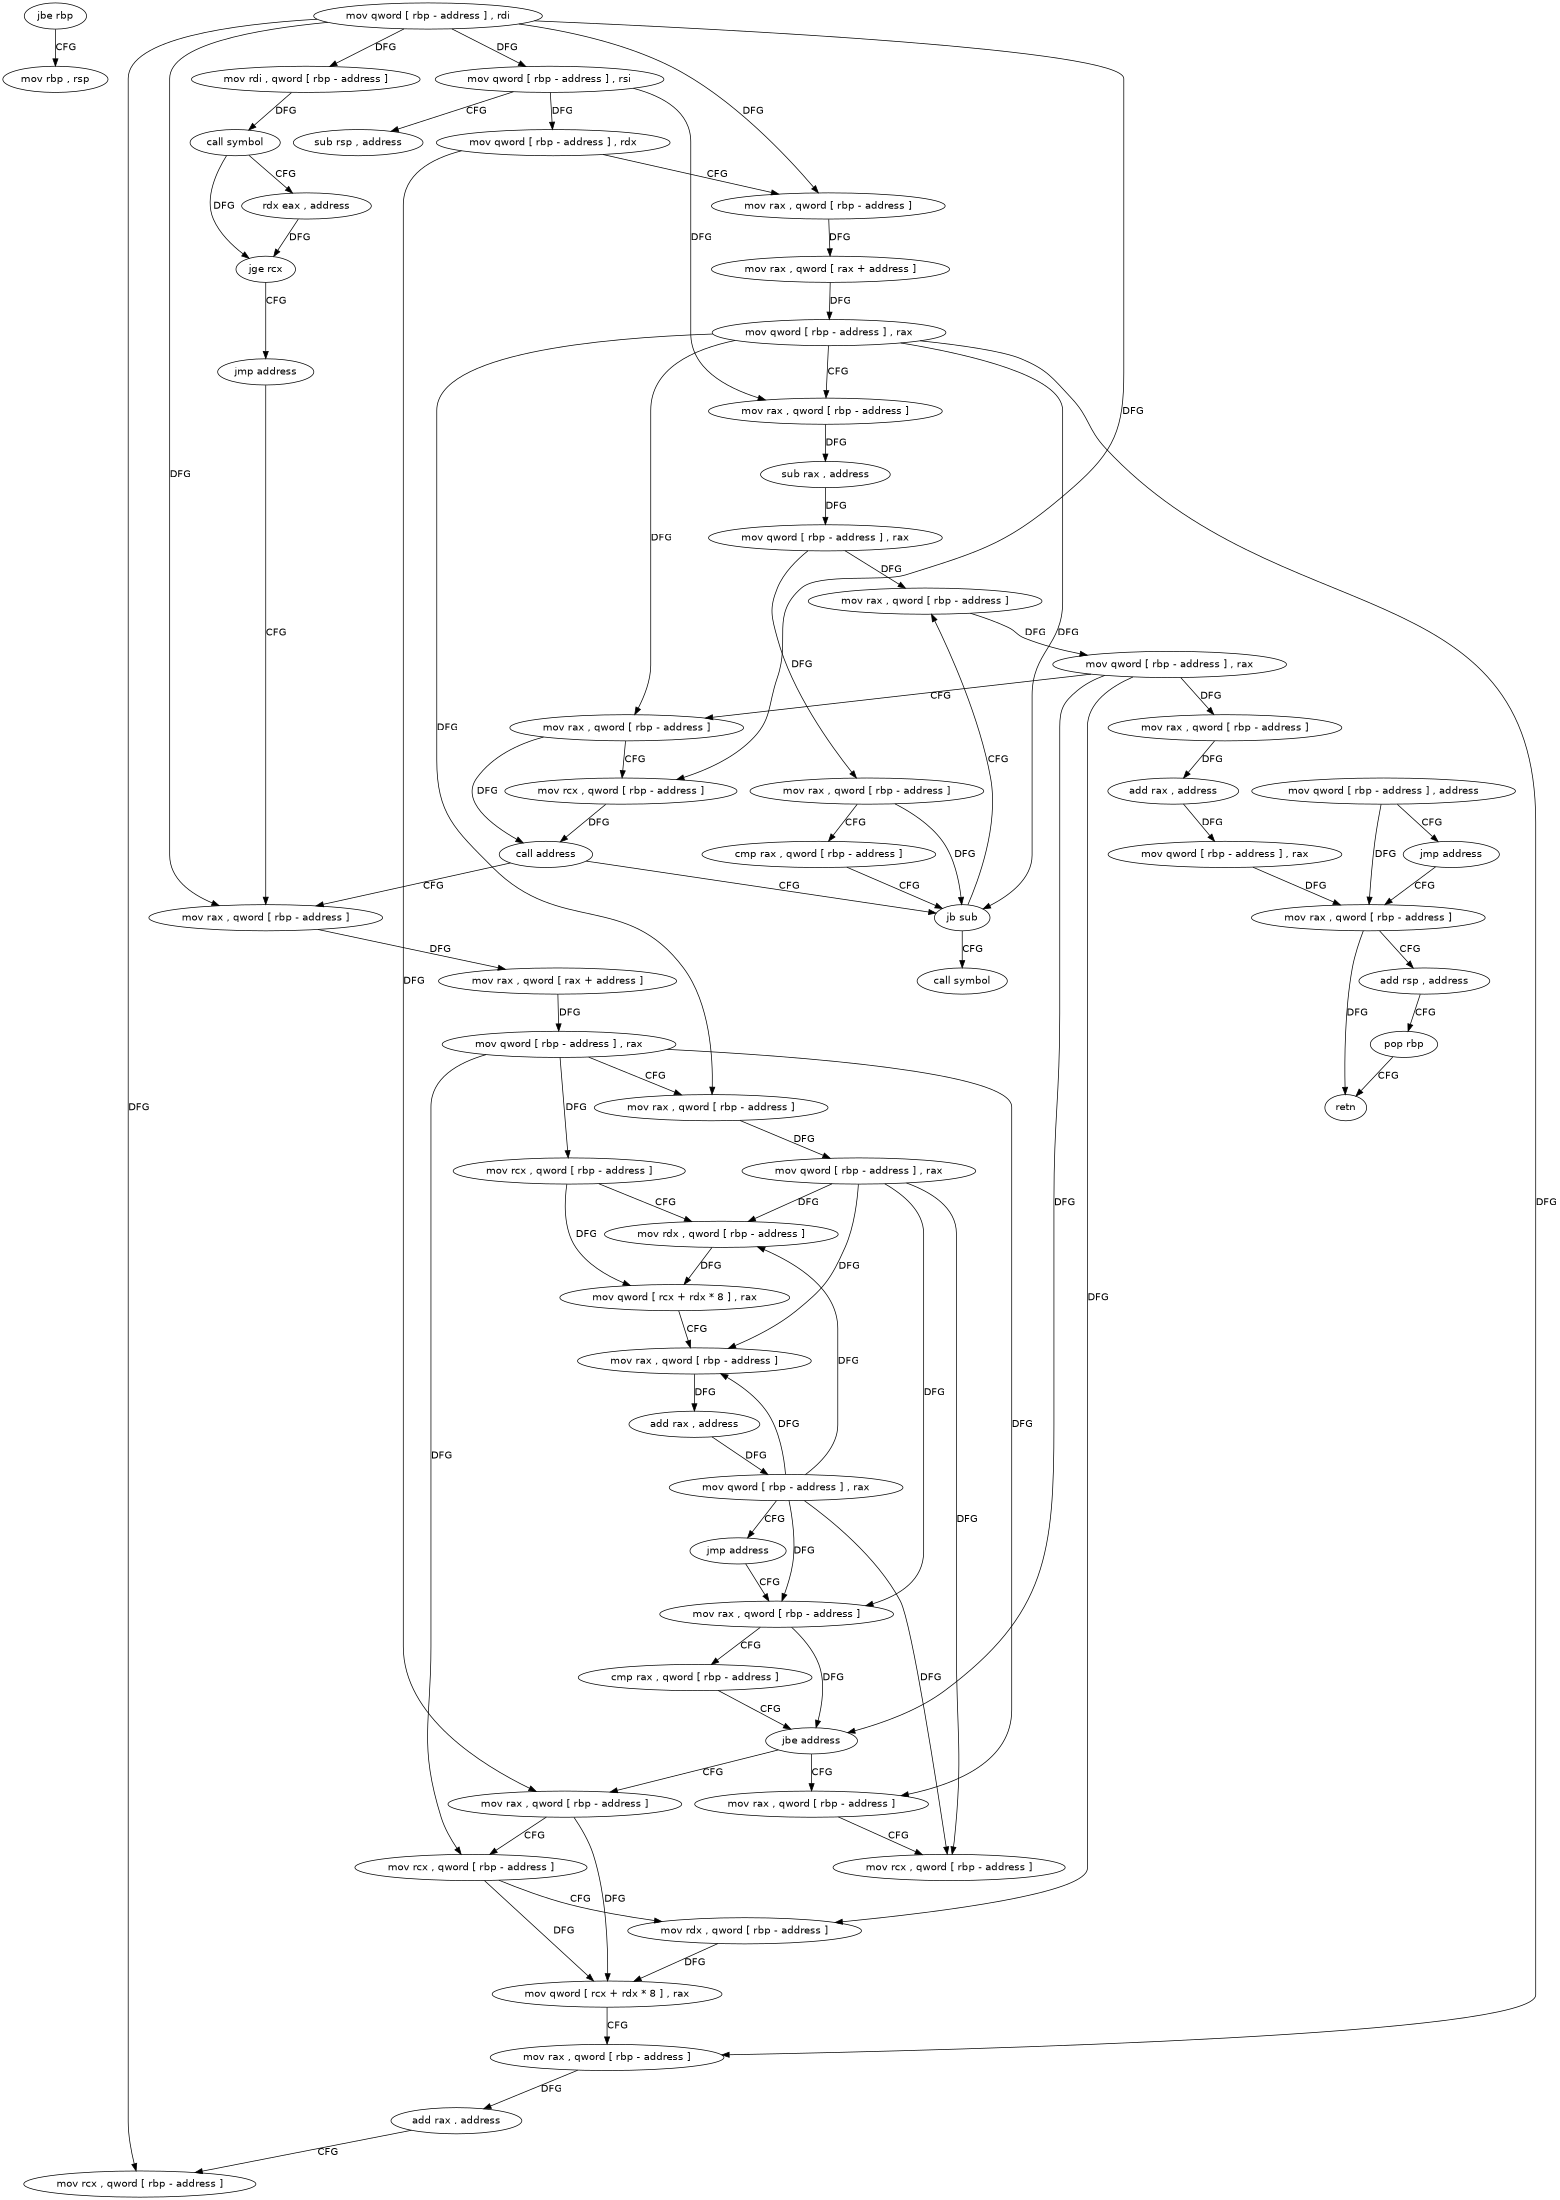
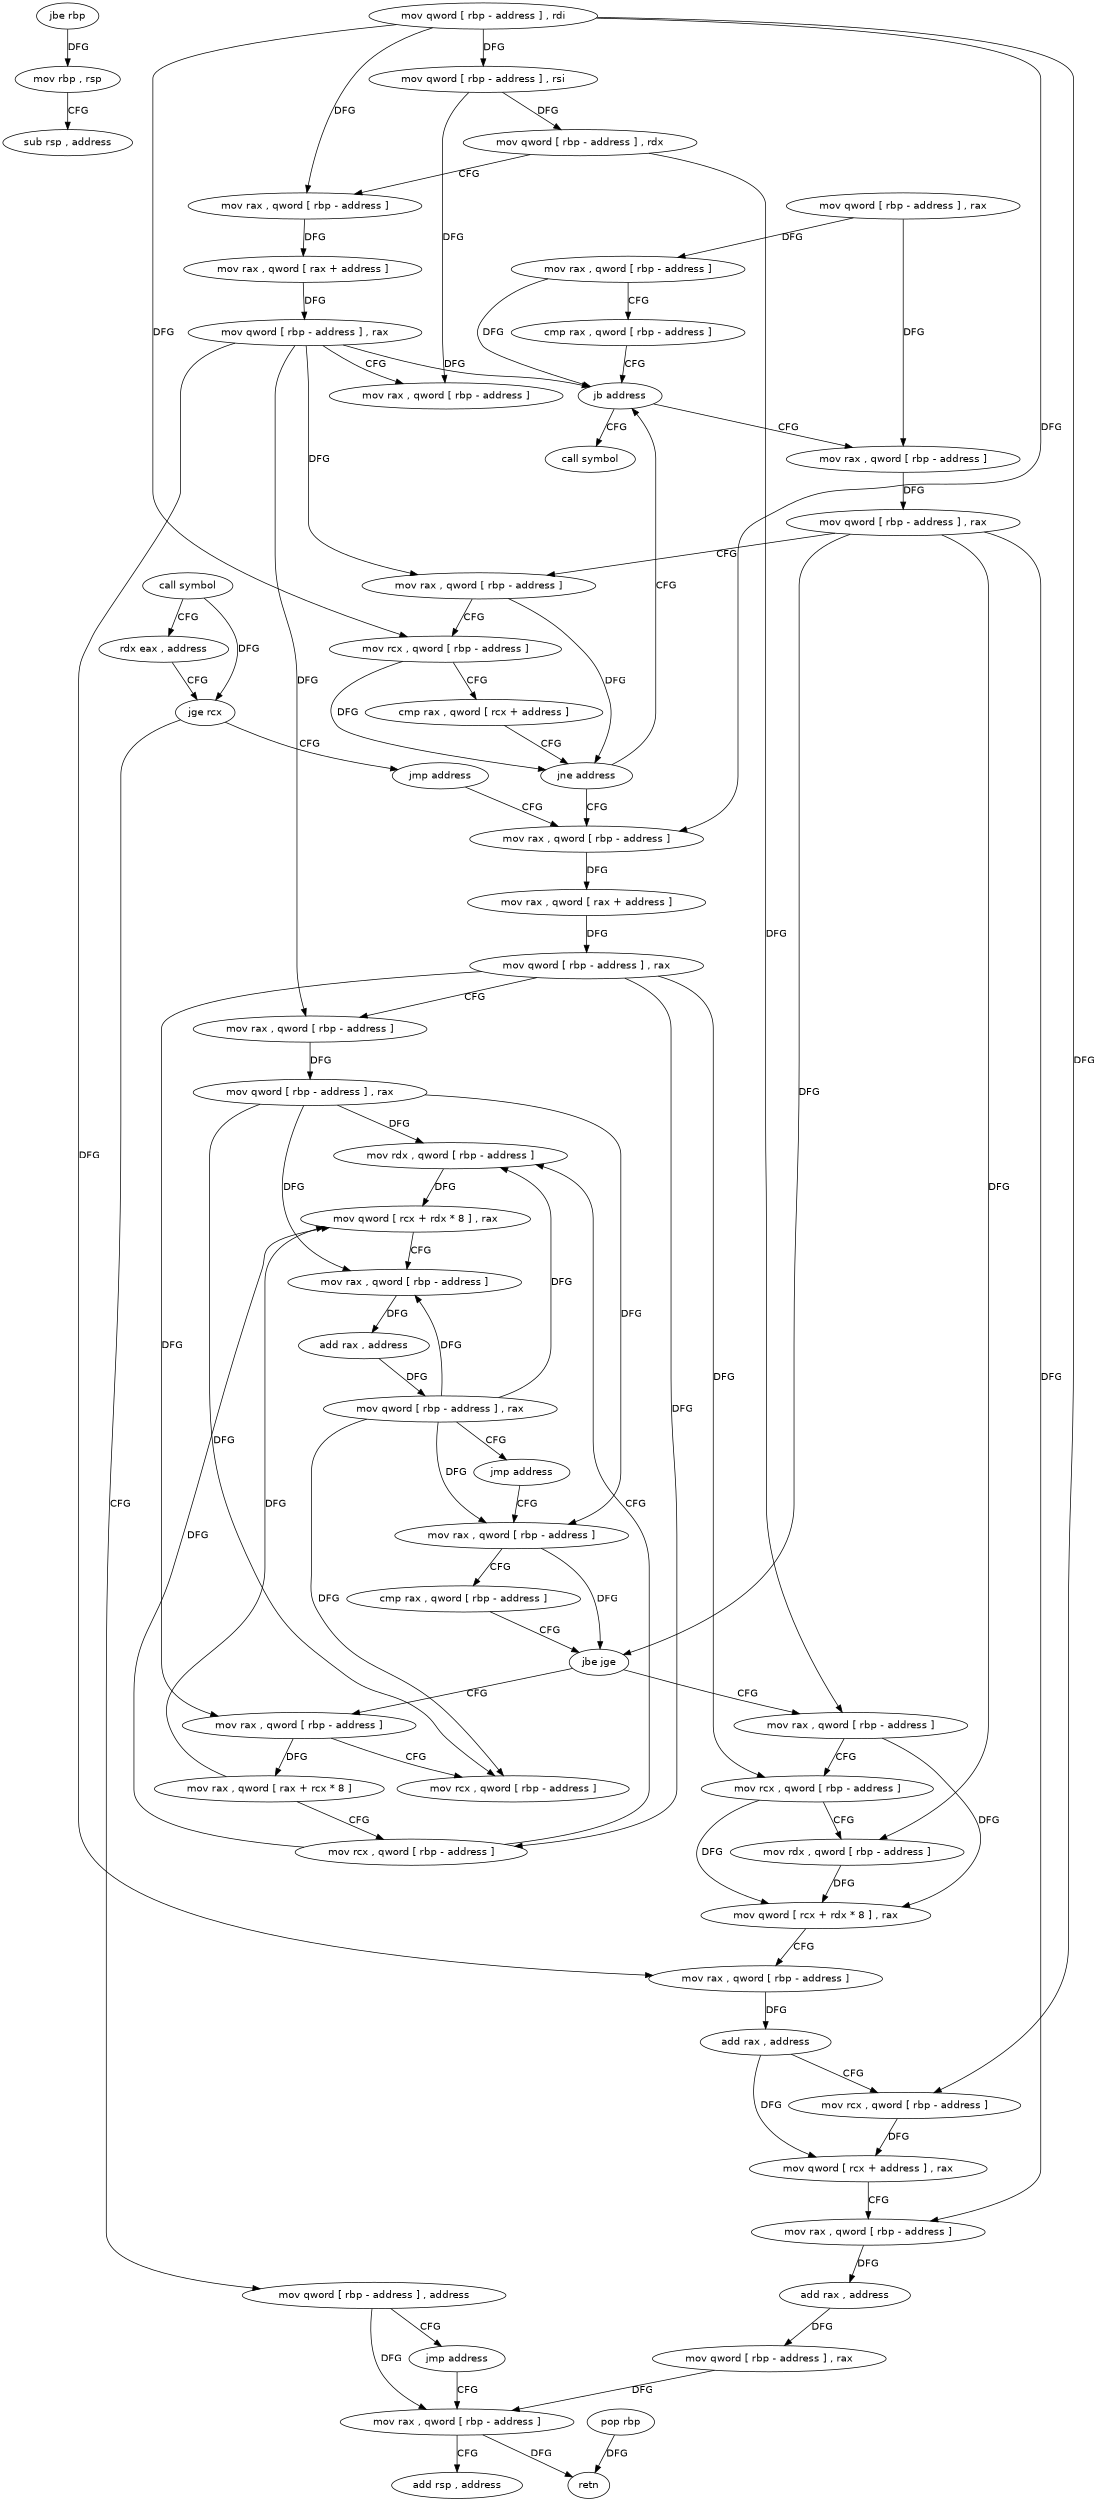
  digraph {
    fontname="DejaVu Sans"
    node [fontname="DejaVu Sans"]
    edge [fontname="DejaVu Sans"]
    n1 [label="jbe rbp"]
    n2 [label="mov rbp , rsp"]
    n3 [label="sub rsp , address"]
    n4 [label="mov qword [ rbp - address ] , rdi"]
    n5 [label="mov qword [ rbp - address ] , rsi"]
    n6 [label="mov rax , qword [ rbp - address ]"]
    n7 [label="mov rcx , qword [ rbp - address ]"]
    n8 [label="mov rax , qword [ rbp - address ]"]
-   n9 [label="mov rdi , qword [ rbp - address ]"]
    n10 [label="mov rcx , qword [ rbp - address ]"]
    n11 [label="mov qword [ rbp - address ] , rdx"]
    n12 [label="mov rax , qword [ rbp - address ]"]
    n13 [label="mov rax , qword [ rax + address ]"]
-   n14 [label="call address"]
+   n14 [label="jne address"]
+   n15 [label="cmp rax , qword [ rcx + address ]"]
    n16 [label="mov rax , qword [ rax + address ]"]
    n17 [label="call symbol"]
+   n18 [label="mov qword [ rcx + address ] , rax"]
    n19 [label="mov rax , qword [ rbp - address ]"]
-   n20 [label="sub rax , address"]
    n21 [label="mov rcx , qword [ rbp - address ]"]
    n22 [label="mov qword [ rcx + rdx * 8 ] , rax"]
    n23 [label="mov qword [ rbp - address ] , rax"]
-   n24 [label="jb sub"]
+   n24 [label="jb address"]
    n25 [label="mov rax , qword [ rbp - address ]"]
    n26 [label="mov rax , qword [ rbp - address ]"]
    n27 [label="mov rax , qword [ rbp - address ]"]
    n28 [label="mov rax , qword [ rbp - address ]"]
    n29 [label="call symbol"]
    n30 [label="mov qword [ rbp - address ] , rax"]
    n31 [label="add rax , address"]
    n32 [label="mov qword [ rbp - address ] , rax"]
    n33 [label="mov rax , qword [ rbp - address ]"]
    n34 [label="cmp rax , qword [ rbp - address ]"]
    n35 [label="mov qword [ rbp - address ] , rax"]
    n36 [label="mov rdx , qword [ rbp - address ]"]
    n37 [label="mov rax , qword [ rbp - address ]"]
-   n38 [label="jbe address"]
+   n38 [label="jbe jge"]
    n39 [label="add rax , address"]
    n40 [label="mov rax , qword [ rbp - address ]"]
    n41 [label="mov qword [ rbp - address ] , rax"]
    n42 [label="rdx eax , address"]
    n43 [label="jge rcx"]
    n44 [label="mov rcx , qword [ rbp - address ]"]
    n45 [label="mov rcx , qword [ rbp - address ]"]
+   n46 [label="mov rax , qword [ rax + rcx * 8 ]"]
    n47 [label="mov rdx , qword [ rbp - address ]"]
    n48 [label="mov qword [ rcx + rdx * 8 ] , rax"]
    n49 [label="mov rax , qword [ rbp - address ]"]
    n50 [label="mov rax , qword [ rbp - address ]"]
    n51 [label="cmp rax , qword [ rbp - address ]"]
    n52 [label="add rax , address"]
    n53 [label="jmp address"]
    n54 [label="mov qword [ rbp - address ] , address"]
    n55 [label="mov rax , qword [ rbp - address ]"]
    n56 [label="jmp address"]
    n57 [label="add rsp , address"]
    n58 [label=retn]
    n59 [label="mov qword [ rbp - address ] , rax"]
    n60 [label="pop rbp"]
    n61 [label="mov qword [ rbp - address ] , rax"]
    n62 [label="jmp address"]
-   n1 -> n2 [label=CFG]
-   n5 -> n3 [label=CFG]
+   n1 -> n2 [label=DFG]
+   n2 -> n3 [label=CFG]
    n4 -> n5 [label=DFG]
    n4 -> n6 [label=DFG]
    n4 -> n7 [label=DFG]
    n4 -> n8 [label=DFG]
-   n4 -> n9 [label=DFG]
    n4 -> n10 [label=DFG]
    n5 -> n11 [label=DFG]
    n5 -> n12 [label=DFG]
    n6 -> n13 [label=DFG]
    n7 -> n14 [label=DFG]
+   n7 -> n15 [label=CFG]
    n8 -> n16 [label=DFG]
-   n9 -> n17 [label=DFG]
+   n10 -> n18 [label=DFG]
    n11 -> n6 [label=CFG]
    n11 -> n19 [label=DFG]
-   n12 -> n20 [label=DFG]
    n13 -> n23 [label=DFG]
    n14 -> n8 [label=CFG]
    n14 -> n24 [label=CFG]
+   n15 -> n14 [label=CFG]
    n16 -> n41 [label=DFG]
    n17 -> n42 [label=CFG]
    n17 -> n43 [label=DFG]
+   n18 -> n37 [label=CFG]
    n19 -> n21 [label=CFG]
    n19 -> n22 [label=DFG]
-   n20 -> n32 [label=DFG]
    n21 -> n22 [label=DFG]
    n21 -> n36 [label=CFG]
    n22 -> n27 [label=CFG]
    n23 -> n12 [label=CFG]
    n23 -> n24 [label=DFG]
    n23 -> n25 [label=DFG]
    n23 -> n26 [label=DFG]
    n23 -> n27 [label=DFG]
    n24 -> n28 [label=CFG]
    n24 -> n29 [label=CFG]
    n25 -> n7 [label=CFG]
    n25 -> n14 [label=DFG]
    n26 -> n30 [label=DFG]
    n27 -> n31 [label=DFG]
    n28 -> n35 [label=DFG]
    n30 -> n45 [label=DFG]
    n30 -> n47 [label=DFG]
    n30 -> n49 [label=DFG]
    n30 -> n50 [label=DFG]
    n31 -> n10 [label=CFG]
+   n31 -> n18 [label=DFG]
    n32 -> n28 [label=DFG]
    n32 -> n33 [label=DFG]
    n33 -> n24 [label=DFG]
    n33 -> n34 [label=CFG]
    n34 -> n24 [label=CFG]
    n35 -> n25 [label=CFG]
    n35 -> n36 [label=DFG]
    n35 -> n37 [label=DFG]
    n35 -> n38 [label=DFG]
    n36 -> n22 [label=DFG]
    n37 -> n39 [label=DFG]
    n38 -> n19 [label=CFG]
    n38 -> n40 [label=CFG]
    n39 -> n59 [label=DFG]
    n40 -> n45 [label=CFG]
+   n40 -> n46 [label=DFG]
    n41 -> n21 [label=DFG]
    n41 -> n26 [label=CFG]
    n41 -> n40 [label=DFG]
    n41 -> n44 [label=DFG]
-   n42 -> n43 [label=DFG]
+   n42 -> n43 [label=CFG]
    n43 -> n53 [label=CFG]
+   n43 -> n54 [label=CFG]
    n44 -> n47 [label=CFG]
    n44 -> n48 [label=DFG]
+   n46 -> n44 [label=CFG]
+   n46 -> n48 [label=DFG]
    n47 -> n48 [label=DFG]
    n48 -> n50 [label=CFG]
    n49 -> n38 [label=DFG]
    n49 -> n51 [label=CFG]
    n50 -> n52 [label=DFG]
    n51 -> n38 [label=CFG]
    n52 -> n61 [label=DFG]
    n53 -> n8 [label=CFG]
    n54 -> n55 [label=DFG]
    n54 -> n56 [label=CFG]
    n55 -> n57 [label=CFG]
    n55 -> n58 [label=DFG]
    n56 -> n55 [label=CFG]
-   n57 -> n60 [label=CFG]
    n59 -> n55 [label=DFG]
-   n60 -> n58 [label=CFG]
+   n60 -> n58 [label=DFG]
    n61 -> n45 [label=DFG]
    n61 -> n47 [label=DFG]
    n61 -> n49 [label=DFG]
    n61 -> n50 [label=DFG]
    n61 -> n62 [label=CFG]
    n62 -> n49 [label=CFG]
  }
